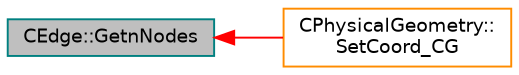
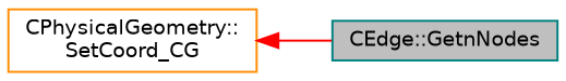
  digraph {
    rankdir=LR
    node [fontname=Helvetica fontsize=10 shape=record style=filled]
    n1 [color=teal fillcolor=grey75 fontcolor=black height=0.2 label="CEdge::GetnNodes" width=0.4]
    n2 [color=darkorange fillcolor=white height=0.2 label="CPhysicalGeometry::\lSetCoord_CG" width=0.4]
-   n1 -> n2 [color=red dir=back fontname=Helvetica fontsize=10 labelfontname=Helvetica labelfontsize=10 style=solid]
+   n2 -> n1 [color=red dir=back fontname=Helvetica fontsize=10 labelfontname=Helvetica labelfontsize=10 style=solid]
  }
